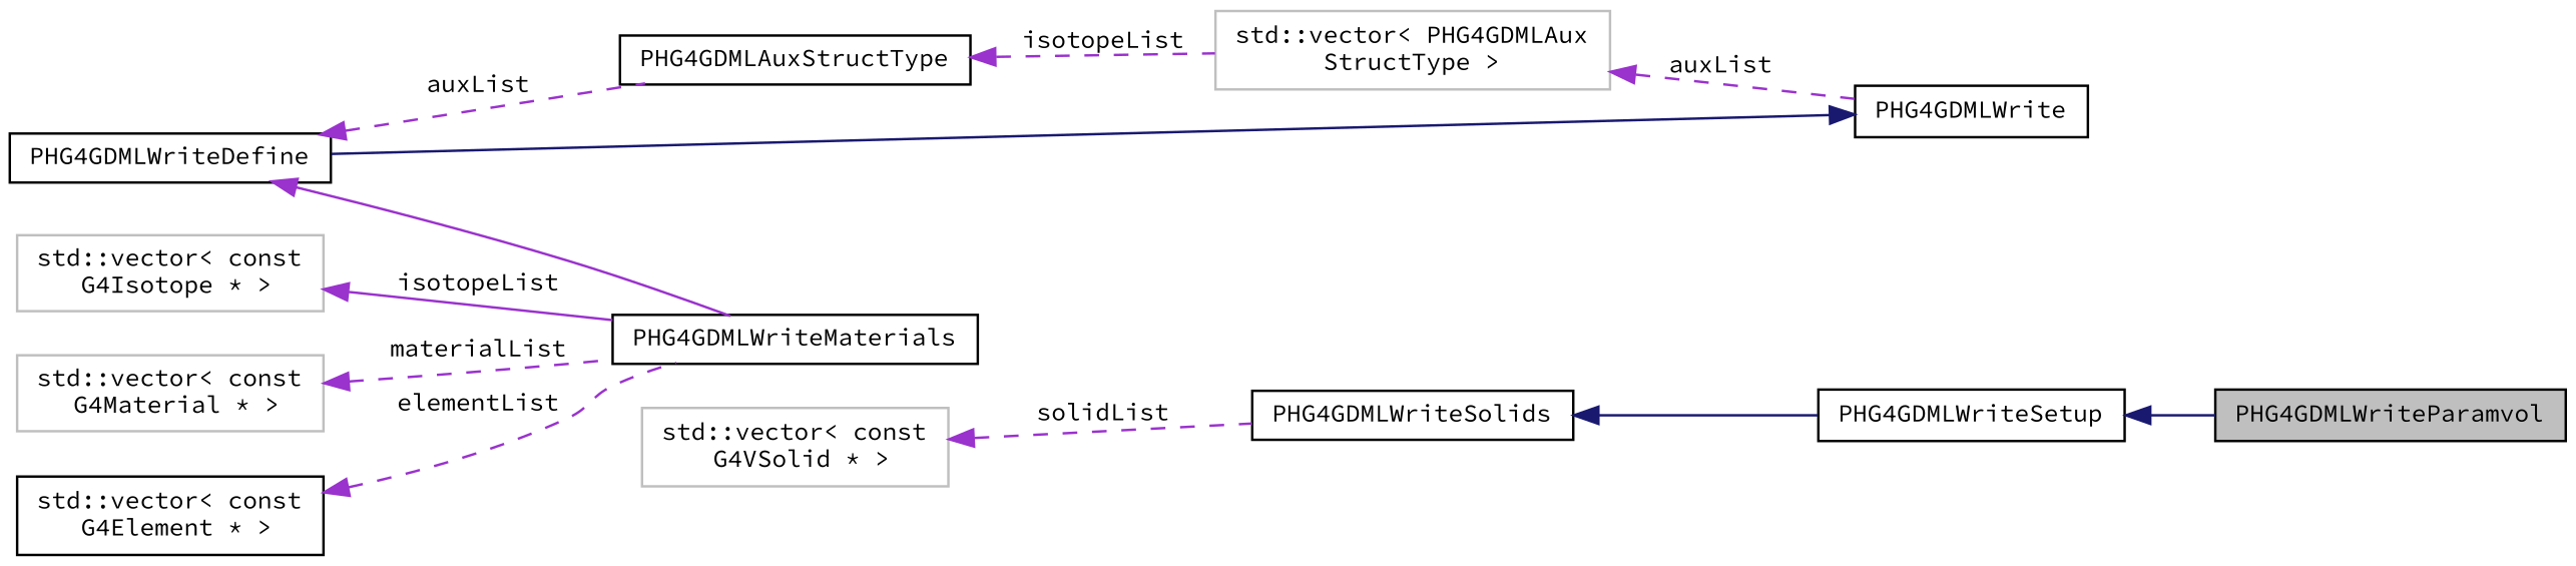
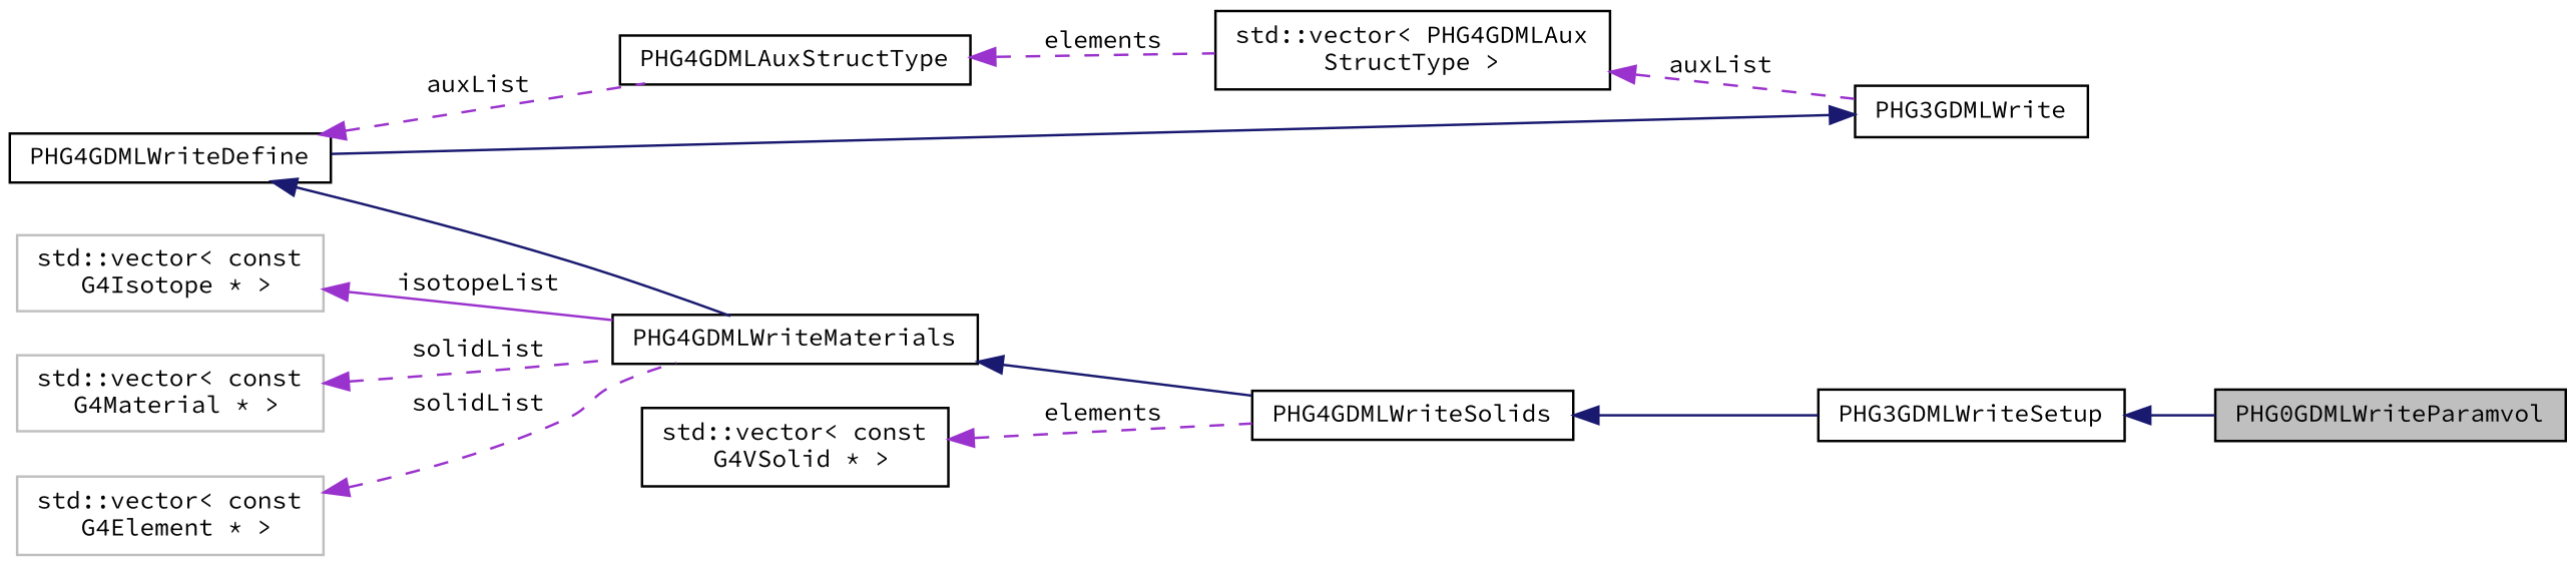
  digraph {
    fontname="Source Code Pro"
    rankdir=LR
    node [color=black fontname="Source Code Pro" fontsize=10 shape=record]
    edge [color=darkorchid3 dir=back fontname="Source Code Pro" fontsize=10 labelfontname=FreeSans labelfontsize=10 style=solid]
-   n1 [fillcolor=grey75 fontcolor=black height=0.2 label=PHG4GDMLWriteParamvol style=filled width=0.4]
-   n2 [height=0.2 label=PHG4GDMLWriteSetup width=0.4]
+   n1 [fillcolor=grey75 fontcolor=black height=0.2 label=PHG0GDMLWriteParamvol style=filled width=0.4]
+   n2 [height=0.2 label=PHG3GDMLWriteSetup width=0.4]
    n3 [height=0.2 label=PHG4GDMLWriteSolids width=0.4]
    n4 [height=0.2 label=PHG4GDMLWriteMaterials width=0.4]
    n5 [height=0.2 label=PHG4GDMLWriteDefine width=0.4]
    n6 [height=0.2 label=PHG4GDMLAuxStructType width=0.4]
-   n7 [height=0.2 label=PHG4GDMLWrite width=0.4]
-   n8 [color=grey75 height=0.2 label="std::vector\< PHG4GDMLAux\lStructType \>" width=0.4]
+   n7 [height=0.2 label=PHG3GDMLWrite width=0.4]
+   n8 [height=0.2 label="std::vector\< PHG4GDMLAux\lStructType \>" width=0.4]
    n9 [color=grey75 height=0.2 label="std::vector\< const\l G4Isotope * \>" width=0.4]
    n10 [color=grey75 height=0.2 label="std::vector\< const\l G4Material * \>" width=0.4]
-   n11 [height=0.2 label="std::vector\< const\l G4Element * \>" width=0.4]
-   n12 [color=grey75 height=0.2 label="std::vector\< const\l G4VSolid * \>" width=0.4]
+   n11 [color=grey75 height=0.2 label="std::vector\< const\l G4Element * \>" width=0.4]
+   n12 [height=0.2 label="std::vector\< const\l G4VSolid * \>" width=0.4]
    n2 -> n1 [color=midnightblue]
    n3 -> n2 [color=midnightblue]
-   n5 -> n4
+   n4 -> n3 [color=midnightblue]
+   n5 -> n4 [color=midnightblue]
    n5 -> n6 [label=" auxList" style=dashed]
-   n6 -> n8 [label=" isotopeList" style=dashed]
+   n6 -> n8 [label=" elements" style=dashed]
    n7 -> n5 [color=midnightblue]
    n8 -> n7 [label=" auxList" style=dashed]
    n9 -> n4 [label=" isotopeList"]
-   n10 -> n4 [label=" materialList" style=dashed]
-   n11 -> n4 [label=" elementList" style=dashed]
-   n12 -> n3 [label=" solidList" style=dashed]
+   n10 -> n4 [label=" solidList" style=dashed]
+   n11 -> n4 [label=" solidList" style=dashed]
+   n12 -> n3 [label=" elements" style=dashed]
  }
